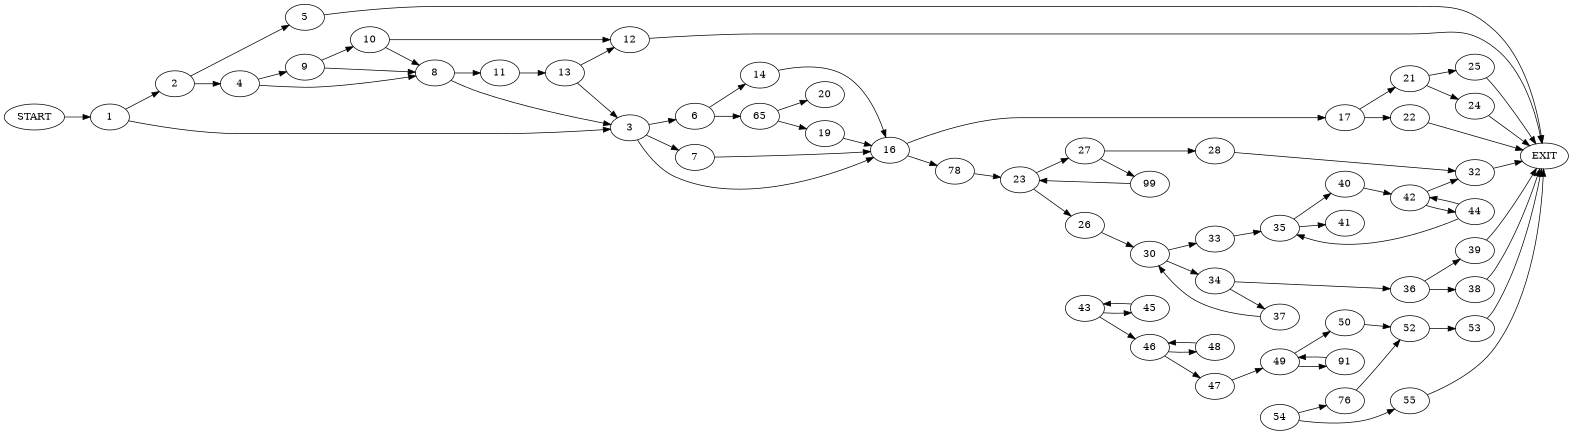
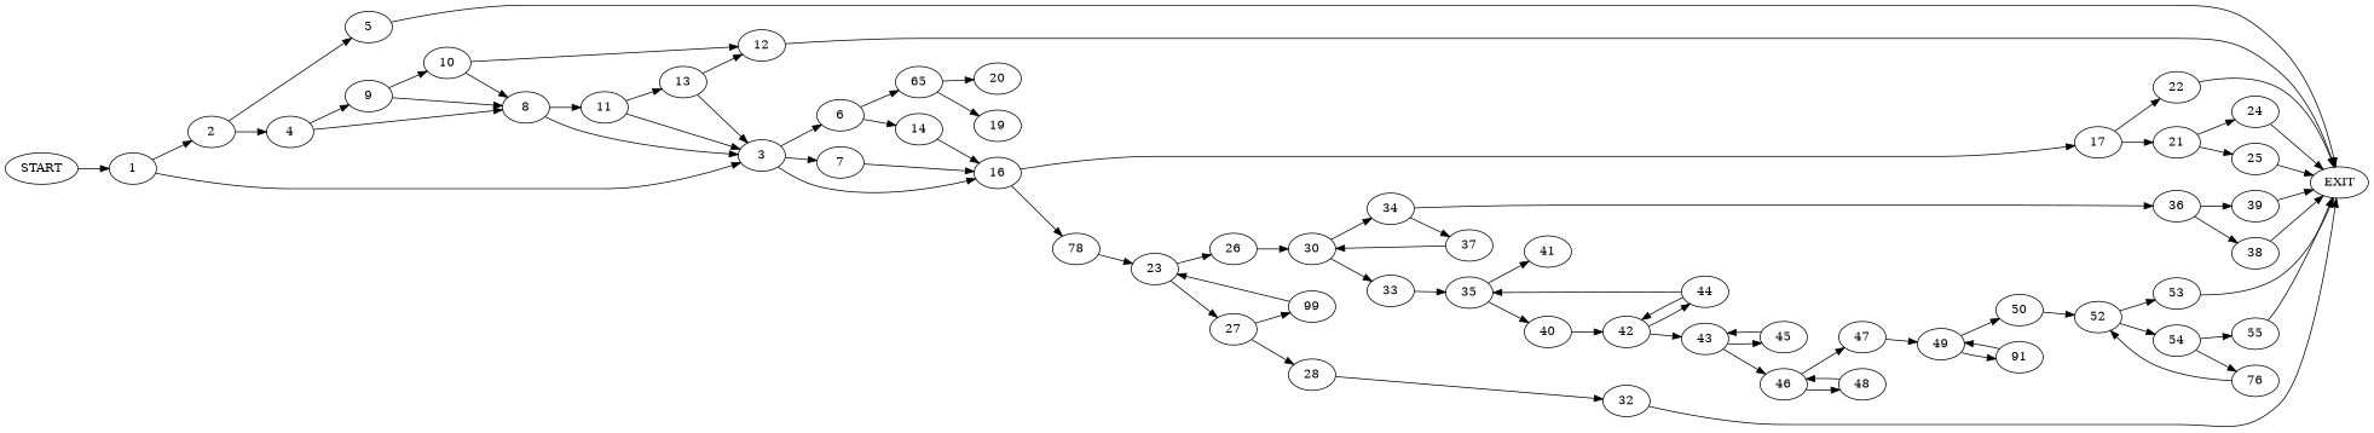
  digraph {
    rankdir=LR
    n1 [label=START]
    1
    2
    3
    n5 [label=EXIT]
    4
    5
    6
    7
    16
    8
    9
    14
    n14 [label=65]
    11
    10
    19
    20
    17
    n20 [label=78]
    13
    12
    21
    22
    23
    24
    25
    26
    27
    30
    28
    n32 [label=99]
    33
    34
    32
    35
    36
    37
    40
    41
    38
    39
    42
    43
    44
    45
    46
    47
    48
    49
    50
    n52 [label=91]
    52
    53
    54
    55
    n57 [label=76]
    n1 -> 1
    1 -> 2
    1 -> 3
    2 -> 4
    2 -> 5
    3 -> 6
    3 -> 7
    3 -> 16
    4 -> 8
    4 -> 9
    5 -> n5
    6 -> 14
    6 -> n14
    7 -> 16
    16 -> 17
    16 -> n20
    8 -> 3
    8 -> 11
    9 -> 8
    9 -> 10
    14 -> 16
    n14 -> 19
    n14 -> 20
+   11 -> 3
    11 -> 13
    10 -> 8
    10 -> 12
-   19 -> 16
    17 -> 21
    17 -> 22
    n20 -> 23
    13 -> 3
    13 -> 12
    12 -> n5
    21 -> 24
    21 -> 25
    22 -> n5
    23 -> 26
    23 -> 27
    24 -> n5
    25 -> n5
    26 -> 30
    27 -> 28
    27 -> n32
    30 -> 33
    30 -> 34
    28 -> 32
    n32 -> 23
    33 -> 35
    34 -> 36
    34 -> 37
    32 -> n5
    35 -> 40
    35 -> 41
    36 -> 38
    36 -> 39
    37 -> 30
    40 -> 42
    38 -> n5
    39 -> n5
-   42 -> 32
+   42 -> 43
    42 -> 44
    43 -> 45
    43 -> 46
    44 -> 35
    44 -> 42
    45 -> 43
    46 -> 47
    46 -> 48
    47 -> 49
    48 -> 46
    49 -> 50
    49 -> n52
    50 -> 52
    n52 -> 49
    52 -> 53
+   52 -> 54
    53 -> n5
    54 -> 55
    54 -> n57
    55 -> n5
    n57 -> 52
  }
